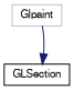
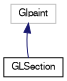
  digraph {
    rankdir=TB
    node [fontname=FreeSans fontsize=10 shape=record]
    n1 [color=grey75 height=0.2 label=Glpaint width=0.4]
    n2 [color=black height=0.2 label=GLSection width=0.4]
-   n2 -> n1 [color=midnightblue dir=back fontname=FreeSans fontsize=10 labelfontname=FreeSans labelfontsize=10 style=solid]
+   n1 -> n2 [color=midnightblue dir=back fontname=FreeSans fontsize=10 labelfontname=FreeSans labelfontsize=10 style=solid]
  }
